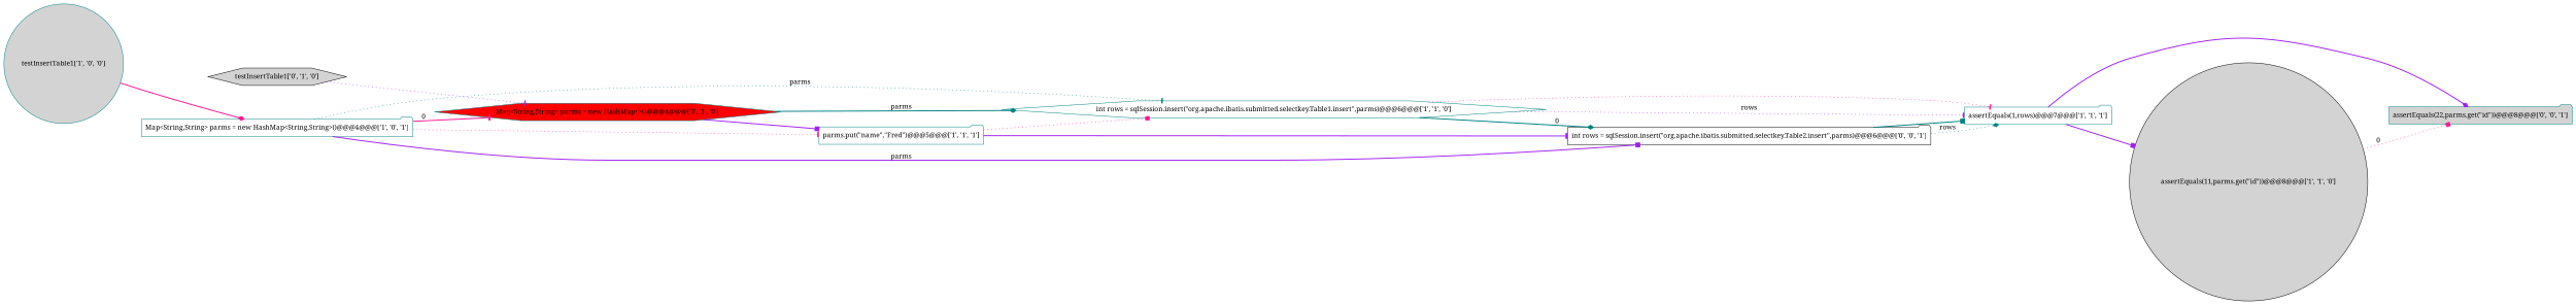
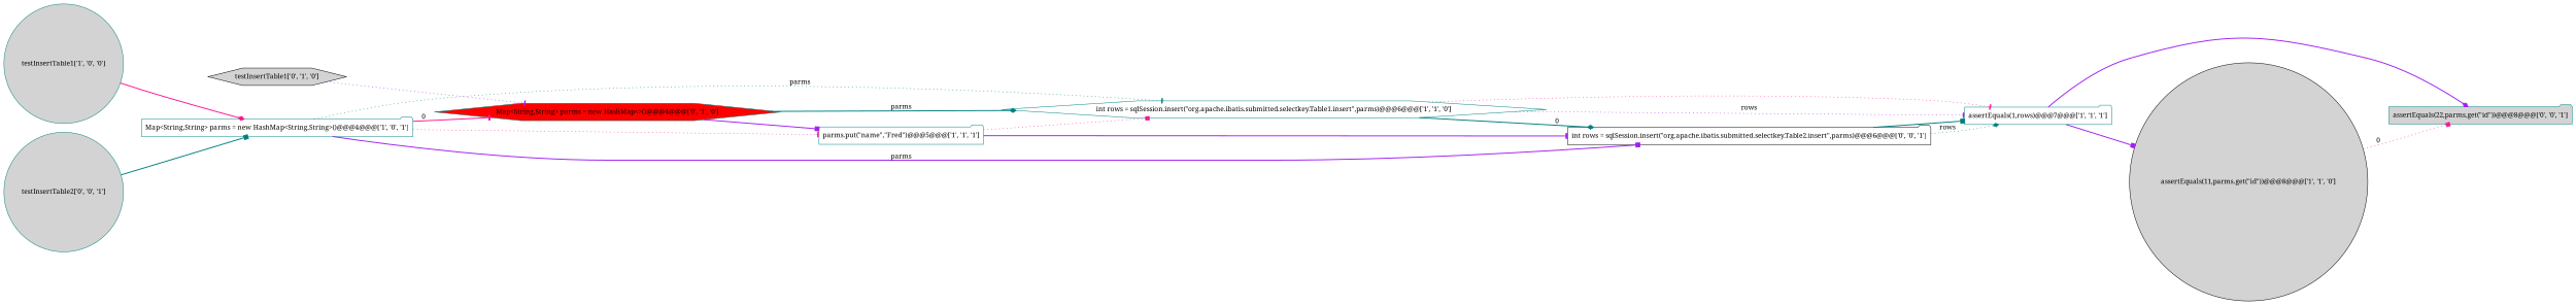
  digraph {
    fontname="Noto Serif"
    rankdir=LR
    node [color=teal fillcolor=white fontname="Noto Serif" shape=folder style=filled]
    edge [arrowhead=box color=purple fontname="Noto Serif" style=bold]
    n1 [fillcolor=red label="Map<String,String> parms = new HashMap<>()@@@4@@@['0', '1', '0']" shape=hexagon]
    n2 [label="parms.put(\"name\",\"Fred\")@@@5@@@['1', '1', '1']"]
    n3 [label="int rows = sqlSession.insert(\"org.apache.ibatis.submitted.selectkey.Table1.insert\",parms)@@@6@@@['1', '1', '0']" shape=hexagon]
    n4 [color=black label="int rows = sqlSession.insert(\"org.apache.ibatis.submitted.selectkey.Table2.insert\",parms)@@@6@@@['0', '0', '1']"]
    n5 [label="assertEquals(1,rows)@@@7@@@['1', '1', '1']"]
    n6 [fillcolor=lightgray label="assertEquals(22,parms.get(\"id\"))@@@8@@@['0', '0', '1']"]
    n7 [color=black fillcolor=lightgray label="assertEquals(11,parms.get(\"id\"))@@@8@@@['1', '1', '0']" shape=circle]
    n8 [color=black fillcolor=lightgray label="testInsertTable1['0', '1', '0']" shape=hexagon]
    n9 [fillcolor=lightgray label="testInsertTable1['1', '0', '0']" shape=circle]
    n10 [label="Map<String,String> parms = new HashMap<String,String>()@@@4@@@['1', '0', '1']"]
+   n11 [fillcolor=lightgray label="testInsertTable2['0', '0', '1']" shape=circle]
    n1 -> n2
    n1 -> n3 [arrowhead=diamond color=teal label=parms]
    n2 -> n3 [color=deeppink style=dotted]
    n2 -> n4 [arrowhead=tee]
    n3 -> n4 [arrowhead=diamond color=teal label=0]
    n3 -> n5 [arrowhead=tee color=deeppink style=dotted]
    n3 -> n5 [arrowhead=tee label=rows style=dotted]
    n4 -> n5 [color=teal]
    n4 -> n5 [arrowhead=diamond color=teal label=rows style=dotted]
    n5 -> n6 [arrowhead=diamond]
    n5 -> n7
    n7 -> n6 [color=deeppink label=0 style=dotted]
    n8 -> n1 [arrowhead=tee style=dotted]
    n9 -> n10 [arrowhead=diamond color=deeppink]
    n10 -> n1 [arrowhead=tee color=deeppink label=0]
    n10 -> n2 [arrowhead=tee color=deeppink style=dotted]
    n10 -> n3 [arrowhead=tee color=teal label=parms style=dotted]
    n10 -> n4 [label=parms]
+   n11 -> n10 [color=teal]
  }
